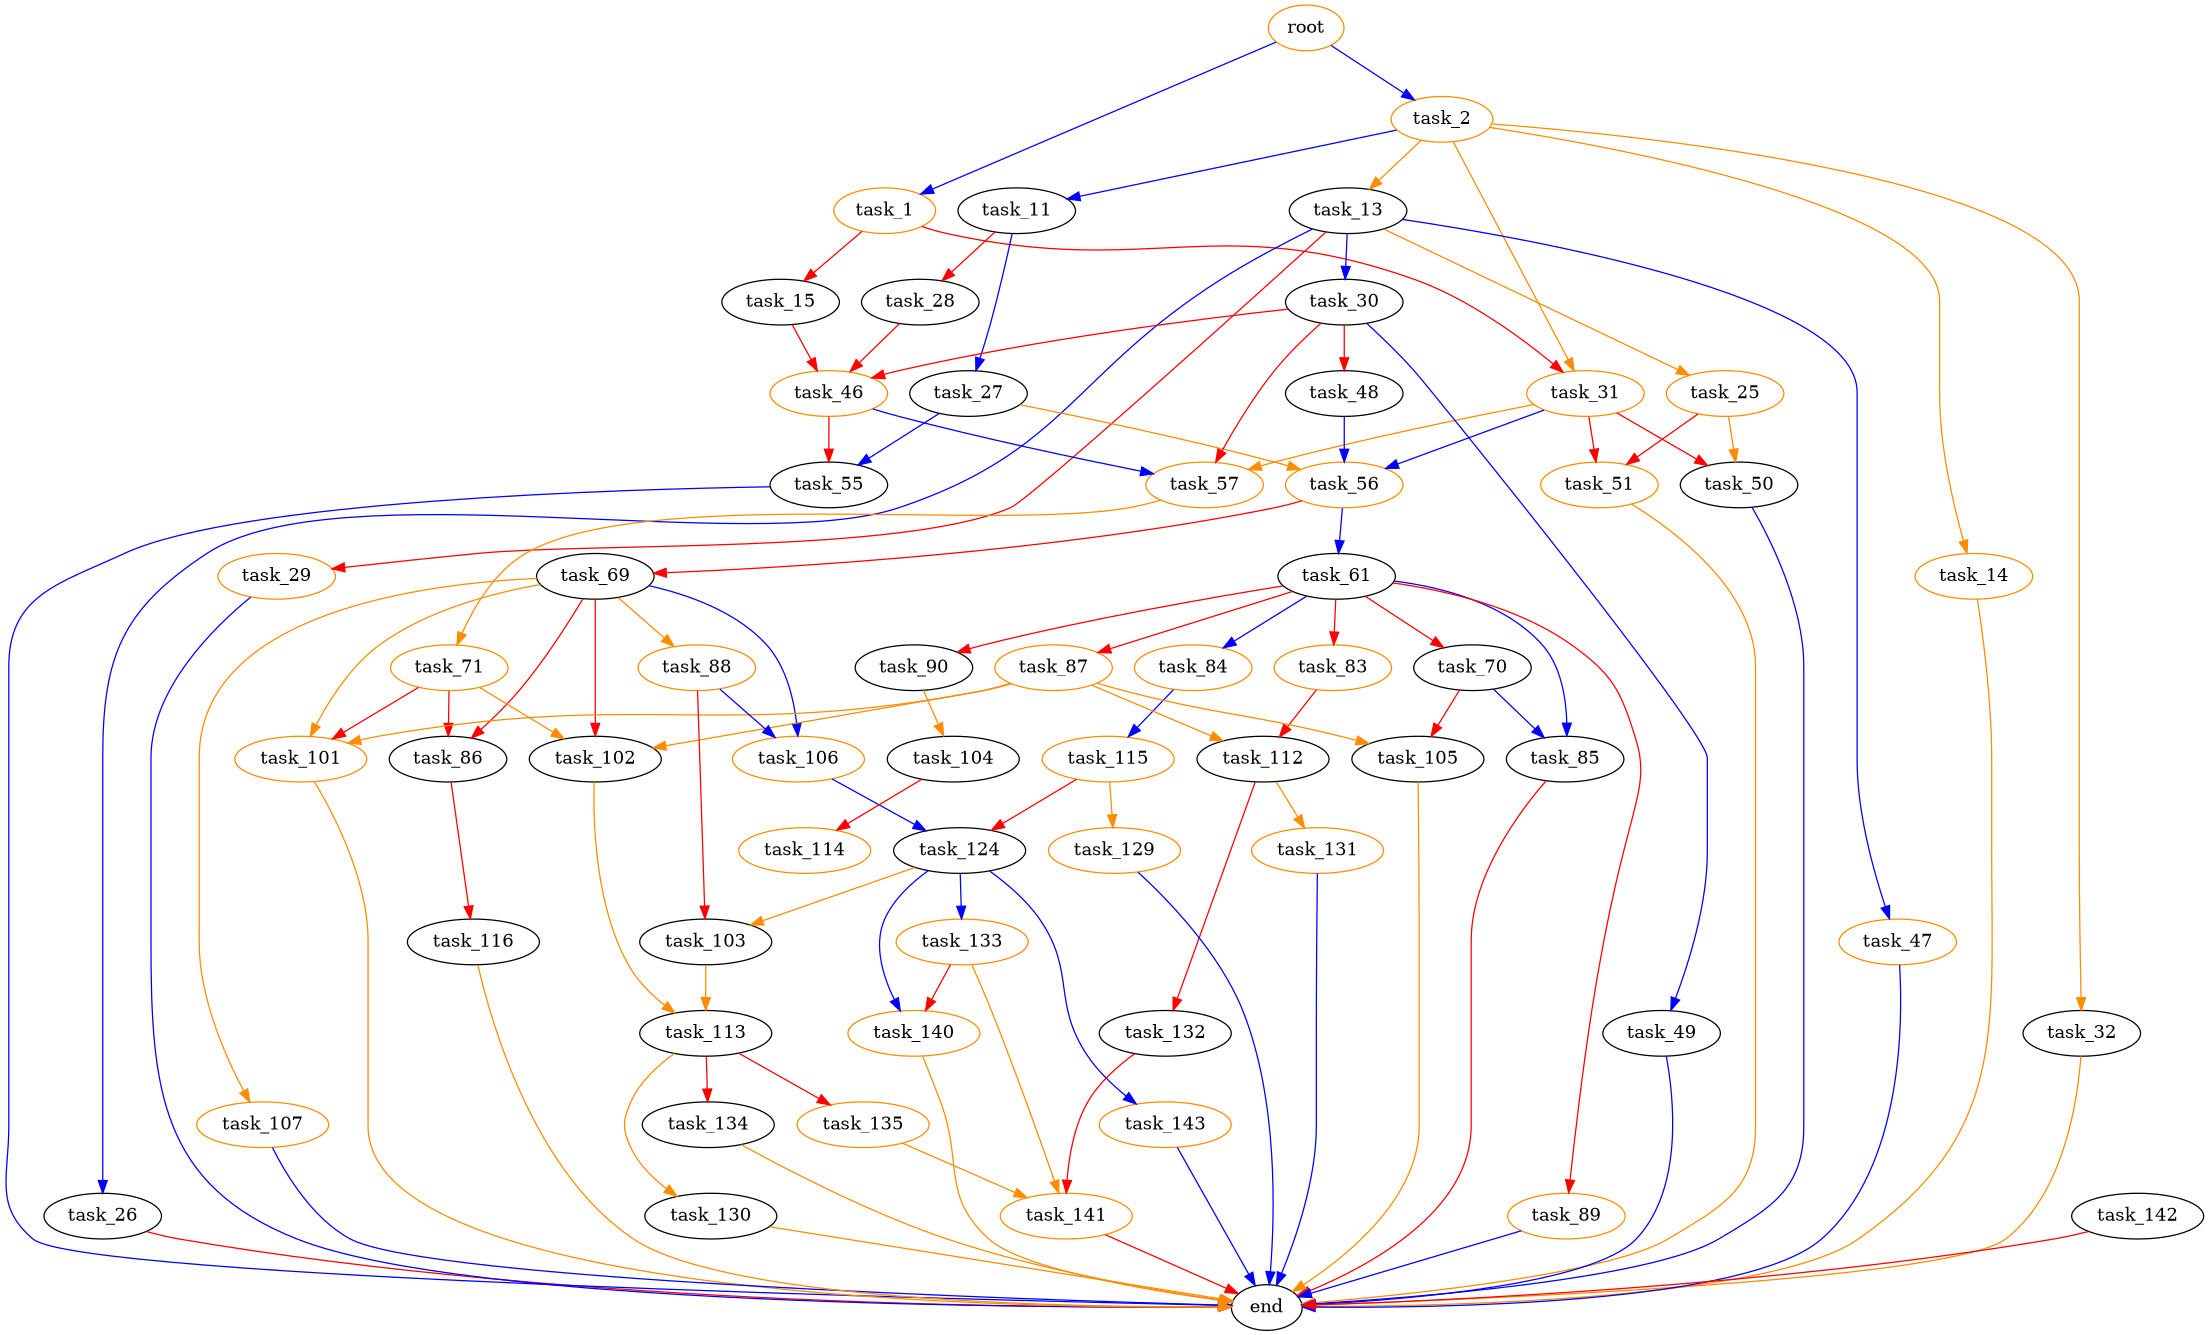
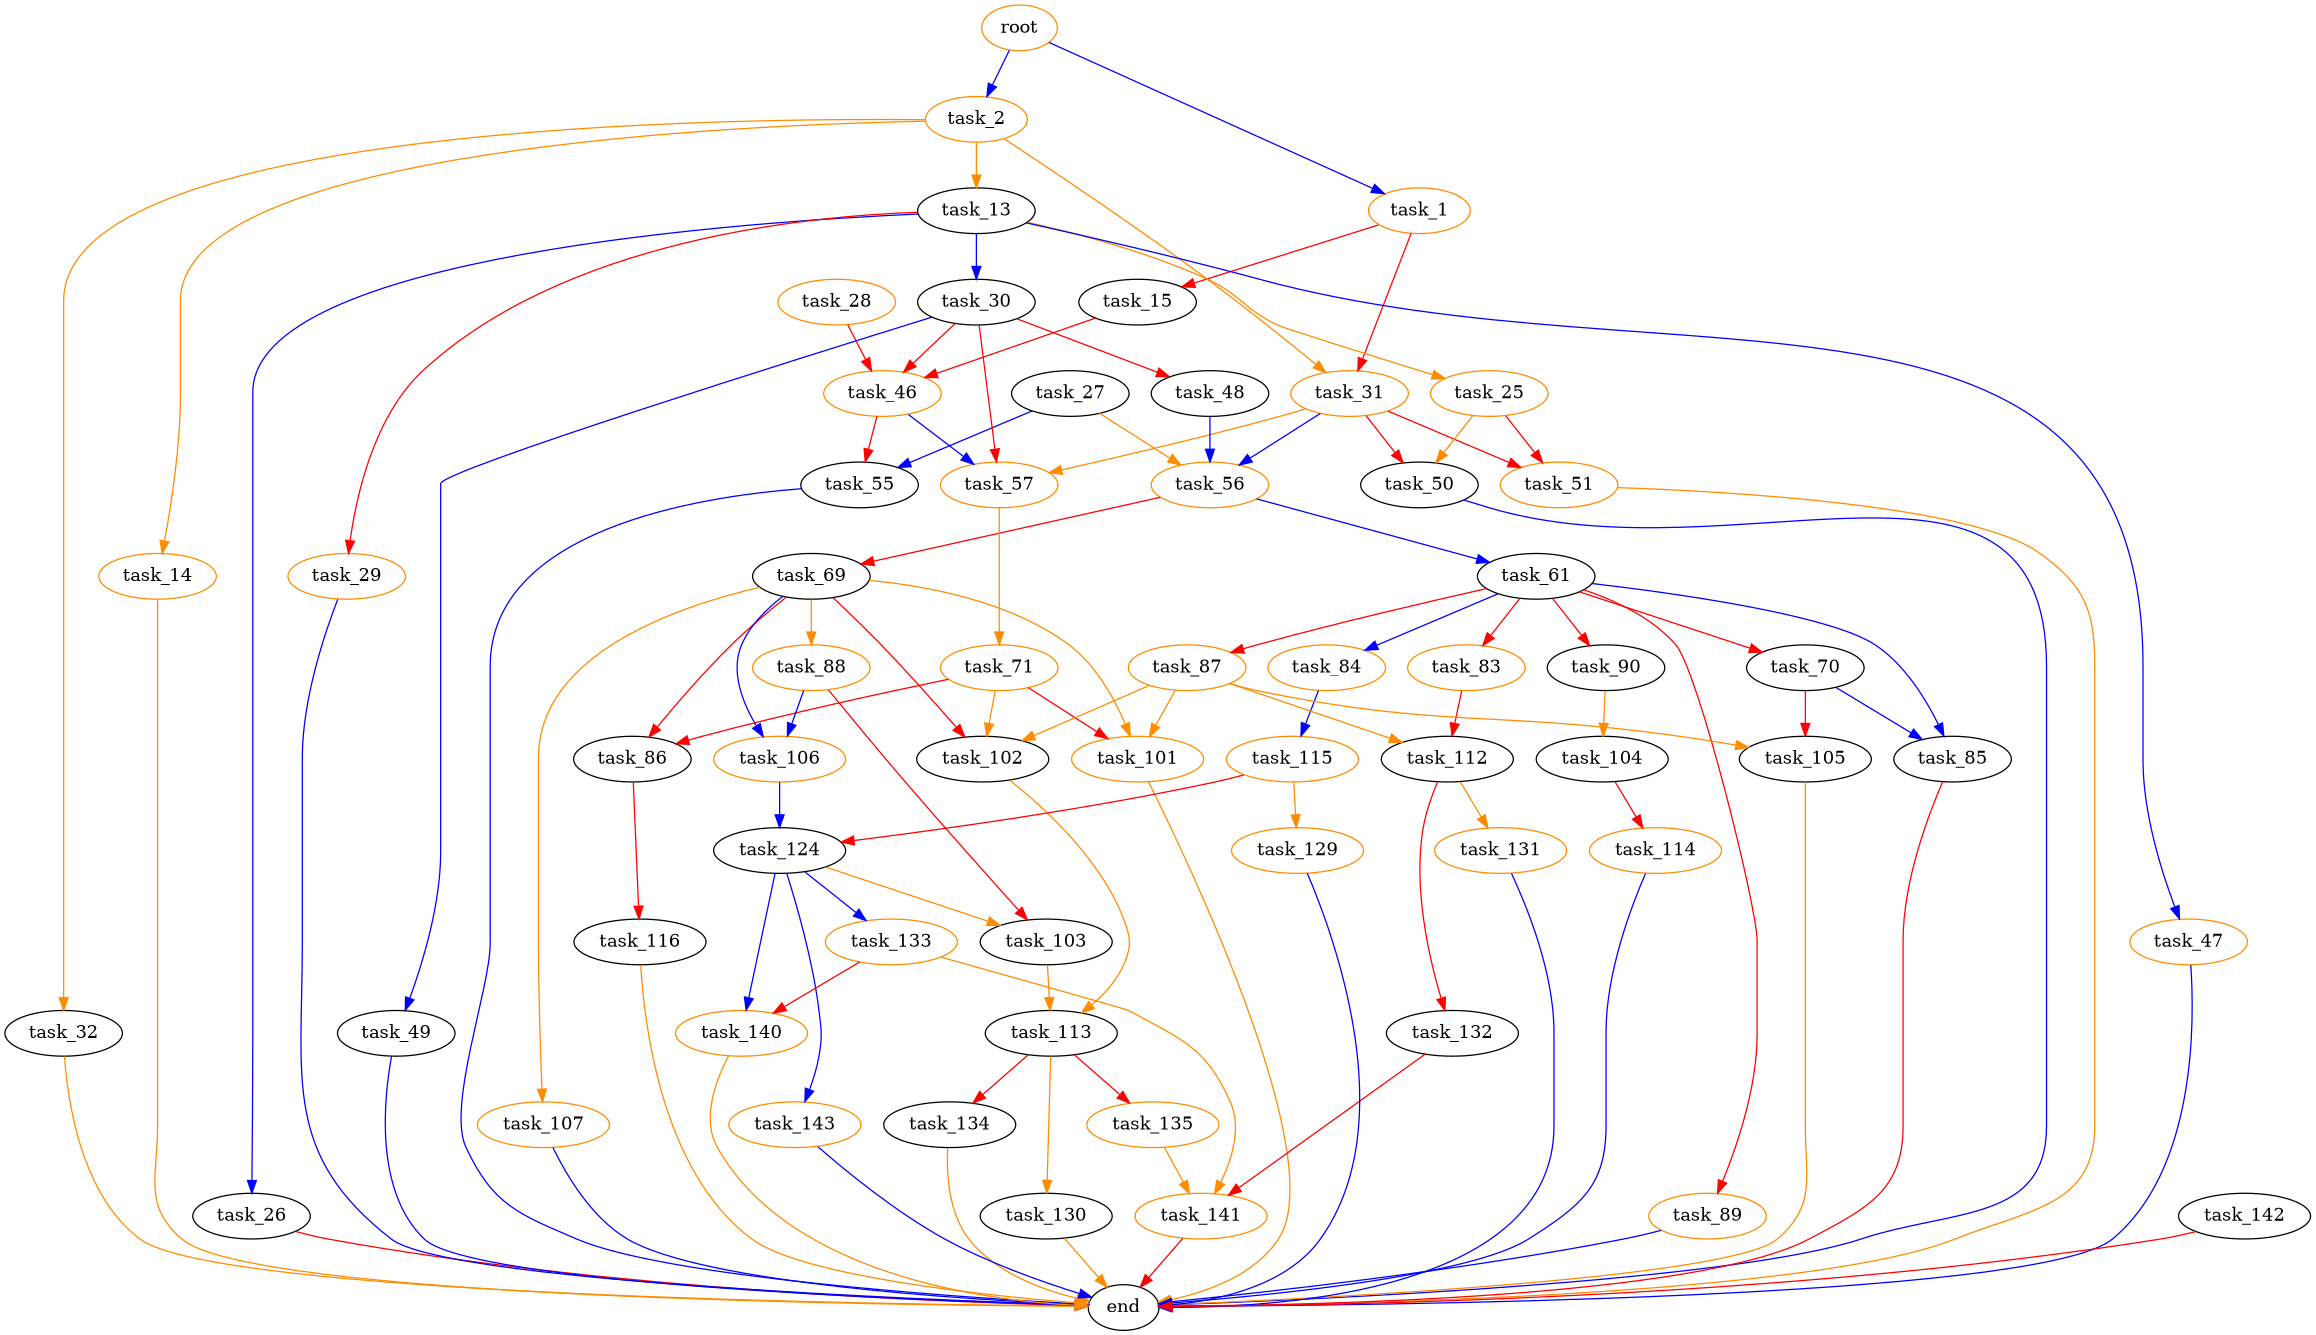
  digraph {
    node [color=darkorange]
    edge [color=red]
    root
    task_1
    task_2
    task_15 [color=black]
    task_31
-   task_11 [color=black]
    task_13 [color=black]
    task_14
    task_32 [color=black]
    task_46
    task_50 [color=black]
    task_51
    task_56
    task_57
    task_27 [color=black]
-   task_28 [color=black]
+   task_28
    task_25
    task_26 [color=black]
    task_29
    task_30 [color=black]
    task_47
    end [color=black]
    task_55 [color=black]
    task_61 [color=black]
    task_69 [color=black]
    task_71
    task_48 [color=black]
    task_49 [color=black]
    task_70 [color=black]
    task_83
    task_84
    task_85 [color=black]
    task_87
    task_89
    task_90 [color=black]
    task_86 [color=black]
    task_88
    task_101
    task_102 [color=black]
    task_106
    task_107
    task_105 [color=black]
    task_112 [color=black]
    task_115
    task_104 [color=black]
    task_116 [color=black]
    task_103 [color=black]
    task_113 [color=black]
    task_124 [color=black]
    task_131
    task_132 [color=black]
    task_129
    task_114
    task_130 [color=black]
    task_134 [color=black]
    task_135
    task_133
    task_140
    task_143
    task_141
    task_142 [color=black]
    root -> task_1 [color=blue]
    root -> task_2 [color=blue]
    task_1 -> task_15
    task_1 -> task_31
    task_2 -> task_31 [color=darkorange]
-   task_2 -> task_11 [color=blue]
    task_2 -> task_13 [color=darkorange]
    task_2 -> task_14 [color=darkorange]
    task_2 -> task_32 [color=darkorange]
    task_15 -> task_46
    task_31 -> task_50
    task_31 -> task_51
    task_31 -> task_56 [color=blue]
    task_31 -> task_57 [color=darkorange]
-   task_11 -> task_27 [color=blue]
-   task_11 -> task_28
    task_13 -> task_25 [color=darkorange]
    task_13 -> task_26 [color=blue]
    task_13 -> task_29
    task_13 -> task_30 [color=blue]
    task_13 -> task_47 [color=blue]
    task_14 -> end [color=darkorange]
    task_32 -> end [color=darkorange]
    task_46 -> task_57 [color=blue]
    task_46 -> task_55
    task_50 -> end [color=blue]
    task_51 -> end [color=darkorange]
    task_56 -> task_61 [color=blue]
    task_56 -> task_69
    task_57 -> task_71 [color=darkorange]
    task_27 -> task_56 [color=darkorange]
    task_27 -> task_55 [color=blue]
    task_28 -> task_46
    task_25 -> task_50 [color=darkorange]
    task_25 -> task_51
    task_26 -> end
    task_29 -> end [color=blue]
    task_30 -> task_46
    task_30 -> task_57
    task_30 -> task_48
    task_30 -> task_49 [color=blue]
    task_47 -> end [color=blue]
    task_55 -> end [color=blue]
    task_61 -> task_70
    task_61 -> task_83
    task_61 -> task_84 [color=blue]
    task_61 -> task_85 [color=blue]
    task_61 -> task_87
    task_61 -> task_89
    task_61 -> task_90
    task_69 -> task_86
    task_69 -> task_88 [color=darkorange]
    task_69 -> task_101 [color=darkorange]
    task_69 -> task_102
    task_69 -> task_106 [color=blue]
    task_69 -> task_107 [color=darkorange]
    task_71 -> task_86
    task_71 -> task_101
    task_71 -> task_102 [color=darkorange]
    task_48 -> task_56 [color=blue]
    task_49 -> end [color=blue]
    task_70 -> task_85 [color=blue]
    task_70 -> task_105
    task_83 -> task_112
    task_84 -> task_115 [color=blue]
    task_85 -> end
    task_87 -> task_101 [color=darkorange]
    task_87 -> task_102 [color=darkorange]
    task_87 -> task_105 [color=darkorange]
    task_87 -> task_112 [color=darkorange]
    task_89 -> end [color=blue]
    task_90 -> task_104 [color=darkorange]
    task_86 -> task_116
    task_88 -> task_106 [color=blue]
    task_88 -> task_103
    task_101 -> end [color=darkorange]
    task_102 -> task_113 [color=darkorange]
    task_106 -> task_124 [color=blue]
    task_107 -> end [color=blue]
    task_105 -> end [color=darkorange]
    task_112 -> task_131 [color=darkorange]
    task_112 -> task_132
    task_115 -> task_124
    task_115 -> task_129 [color=darkorange]
    task_104 -> task_114
    task_116 -> end [color=darkorange]
    task_103 -> task_113 [color=darkorange]
    task_113 -> task_130 [color=darkorange]
    task_113 -> task_134
    task_113 -> task_135
    task_124 -> task_103 [color=darkorange]
    task_124 -> task_133 [color=blue]
    task_124 -> task_140 [color=blue]
    task_124 -> task_143 [color=blue]
    task_131 -> end [color=blue]
    task_132 -> task_141
    task_129 -> end [color=blue]
+   task_114 -> end [color=blue]
    task_130 -> end [color=darkorange]
    task_134 -> end [color=darkorange]
    task_135 -> task_141 [color=darkorange]
    task_133 -> task_140
    task_133 -> task_141 [color=darkorange]
    task_140 -> end [color=darkorange]
    task_143 -> end [color=blue]
    task_141 -> end
    task_142 -> end
  }
